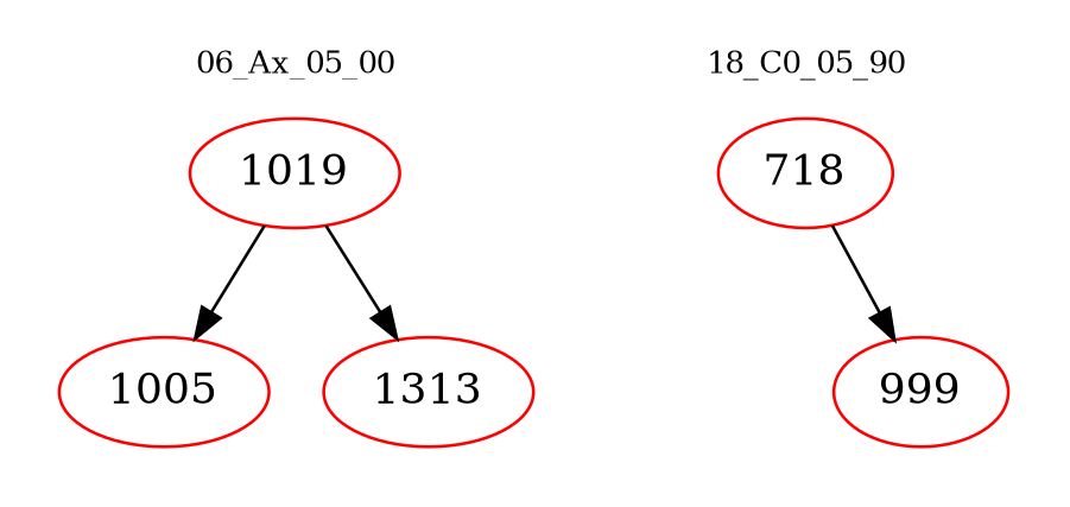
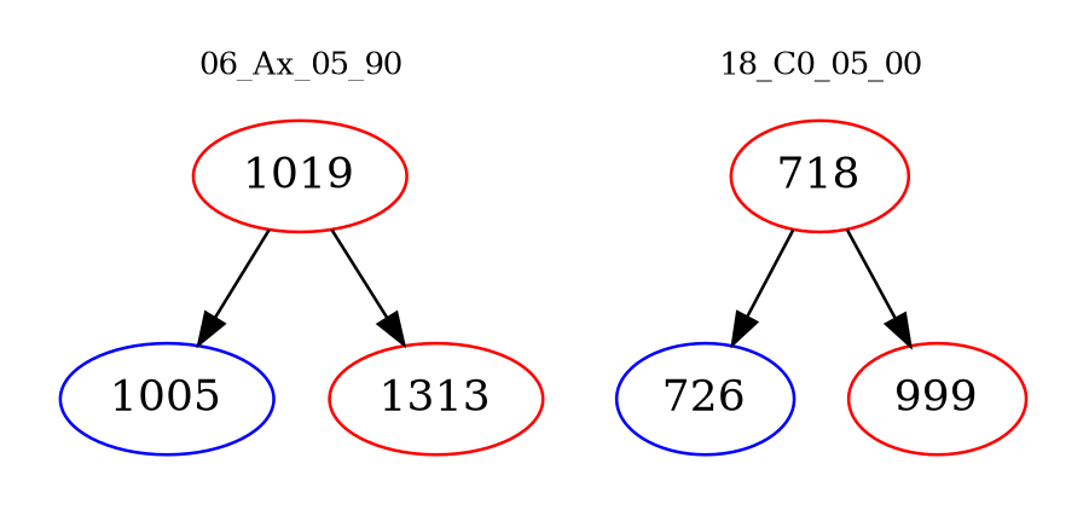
  digraph {
    node [color=red]
    edge [color=black]
    n1 [label=1019]
-   n2 [label=1005]
+   n2 [color=blue label=1005]
    n3 [label=1313]
    n4 [label=718]
+   n5 [color=blue label=726]
    n6 [label=999]
    subgraph cluster_1 {
      color=white
      fontsize=10
-     label="06_Ax_05_00"
+     label="06_Ax_05_90"
      n1
      n2
      n3
    }
    subgraph cluster_2 {
      color=white
      fontsize=10
-     label="18_C0_05_90"
+     label="18_C0_05_00"
      n4
+     n5
      n6
    }
    n1 -> n2
    n1 -> n3
+   n4 -> n5
    n4 -> n6
  }
